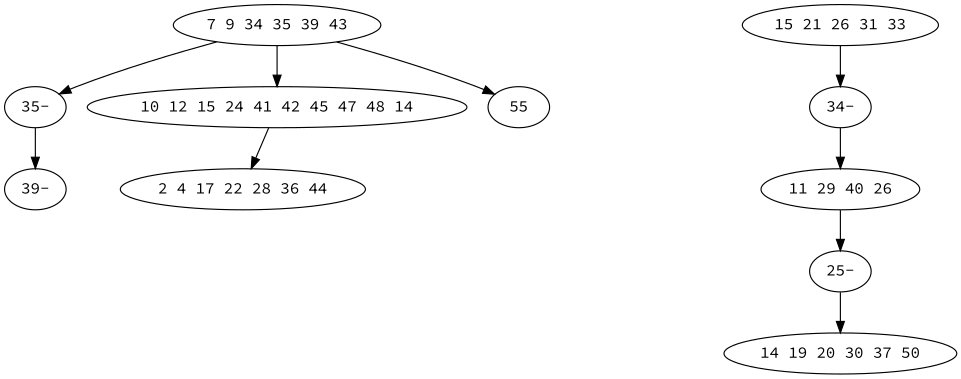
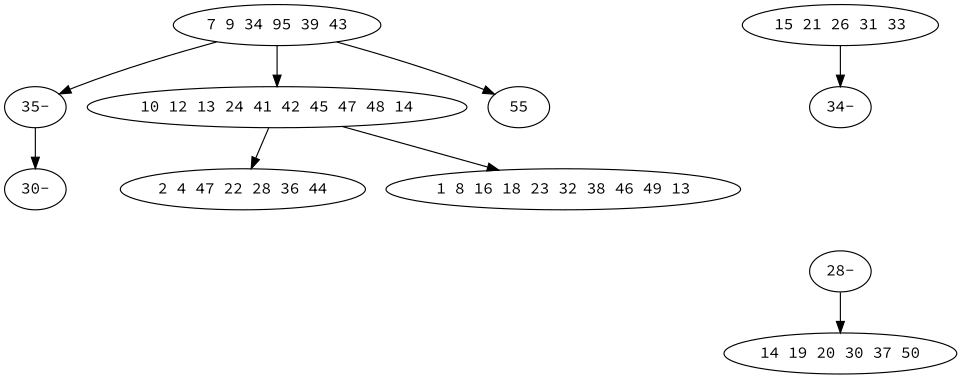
  digraph {
    fontname="Source Code Pro"
    node [fontname="Source Code Pro"]
    edge [fontname="Source Code Pro"]
-   n1 [label="7 9 34 35 39 43"]
+   n1 [label="7 9 34 95 39 43"]
    n2 [label="35-"]
-   n3 [label="10 12 15 24 41 42 45 47 48 14"]
+   n3 [label="10 12 13 24 41 42 45 47 48 14"]
    n4 [label=55]
-   n5 [label="39-"]
-   n6 [label="2 4 17 22 28 36 44"]
+   n5 [label="30-"]
+   n6 [label="2 4 47 22 28 36 44"]
+   n7 [label="1 8 16 18 23 32 38 46 49 13"]
    n8 [label="15 21 26 31 33"]
    n9 [label="34-"]
-   n10 [label="11 29 40 26"]
-   n11 [label="25-"]
+   n11 [label="28-"]
    n12 [label="14 19 20 30 37 50"]
    n1 -> n2
    n1 -> n3
    n1 -> n4
    n2 -> n5
    n3 -> n6
+   n3 -> n7
    n8 -> n9
-   n9 -> n10
-   n10 -> n11
    n11 -> n12
  }
